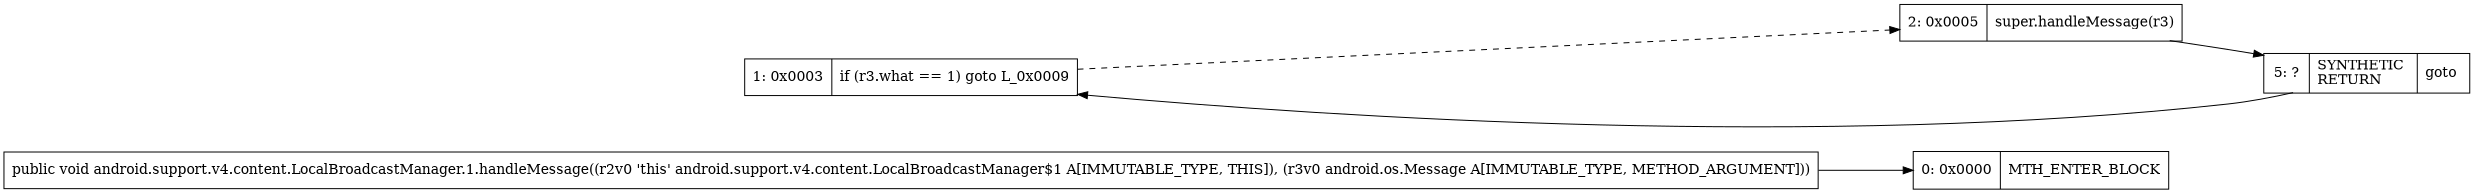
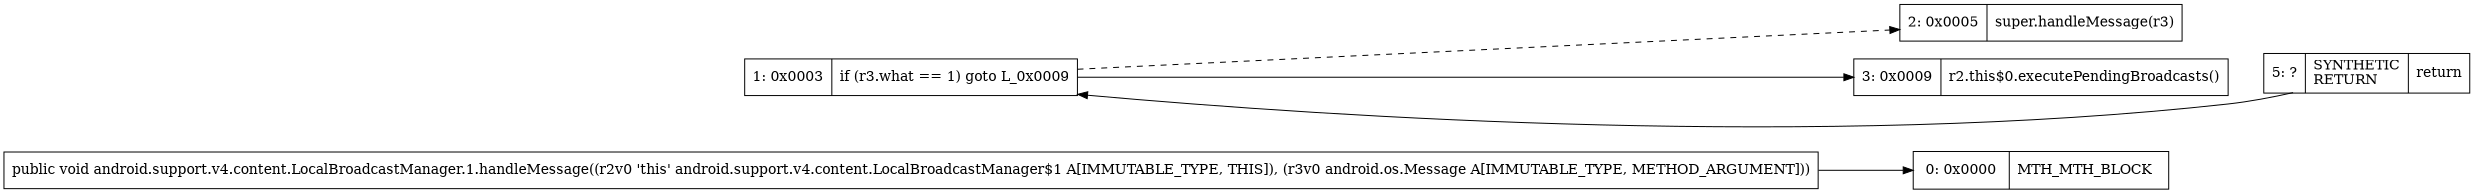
  digraph {
    fontname="DejaVu Serif"
    rankdir=LR
    node [fontname="DejaVu Serif" shape=record]
    edge [fontname="DejaVu Serif"]
-   n1 [label="{0\:\ 0x0000|MTH_ENTER_BLOCK\l}"]
+   n1 [label="{0\:\ 0x0000|MTH_MTH_BLOCK\l}"]
    n2 [label="{1\:\ 0x0003|if (r3.what == 1) goto L_0x0009\l}"]
    n3 [label="{2\:\ 0x0005|super.handleMessage(r3)\l}"]
-   n5 [label="{5\:\ ?|SYNTHETIC\lRETURN\l|goto\l}"]
+   n4 [label="{3\:\ 0x0009|r2.this$0.executePendingBroadcasts()\l}"]
+   n5 [label="{5\:\ ?|SYNTHETIC\lRETURN\l|return\l}"]
    n6 [label="{public void android.support.v4.content.LocalBroadcastManager.1.handleMessage((r2v0 'this' android.support.v4.content.LocalBroadcastManager$1 A[IMMUTABLE_TYPE, THIS]), (r3v0 android.os.Message A[IMMUTABLE_TYPE, METHOD_ARGUMENT])) }"]
    n2 -> n3 [style=dashed]
-   n3 -> n5
+   n2 -> n4
    n5 -> n2
    n6 -> n1
  }
